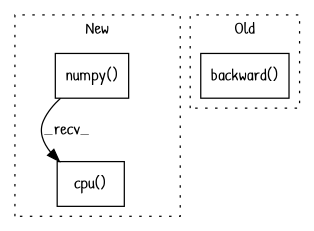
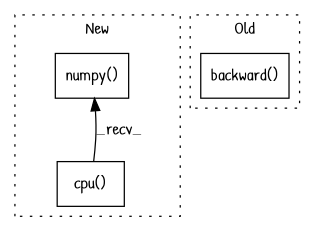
  digraph {
    fontname="Patrick Hand"
    node [a=75 s=6269 shape=box fontname="Patrick Hand"]
    n1 [l=33 label="numpy()"]
    n2 [l=16 label="cpu()"]
    n3 [l=64 label="backward()" s=8242]
    subgraph cluster_1 {
      label=New
      style=dotted
      n1
      n2
    }
    subgraph cluster_2 {
      label=Old
      style=dotted
      n3
    }
-   n1 -> n2 [label=_recv_ fontname="Patrick Hand"]
+   n2 -> n1 [label=_recv_ fontname="Patrick Hand"]
  }
